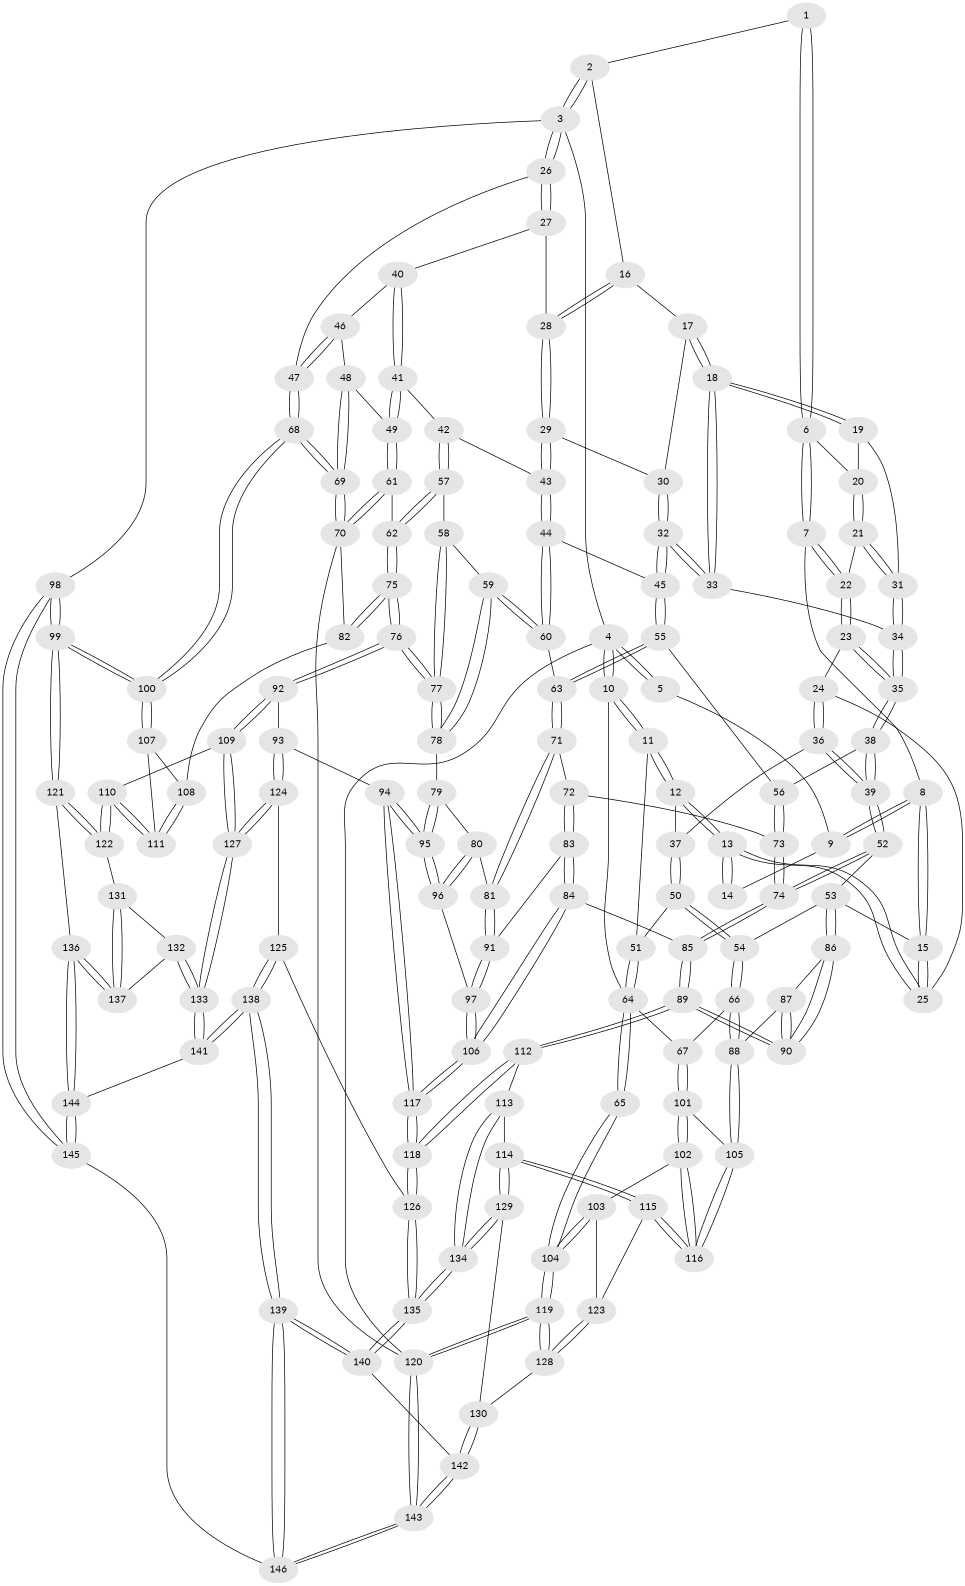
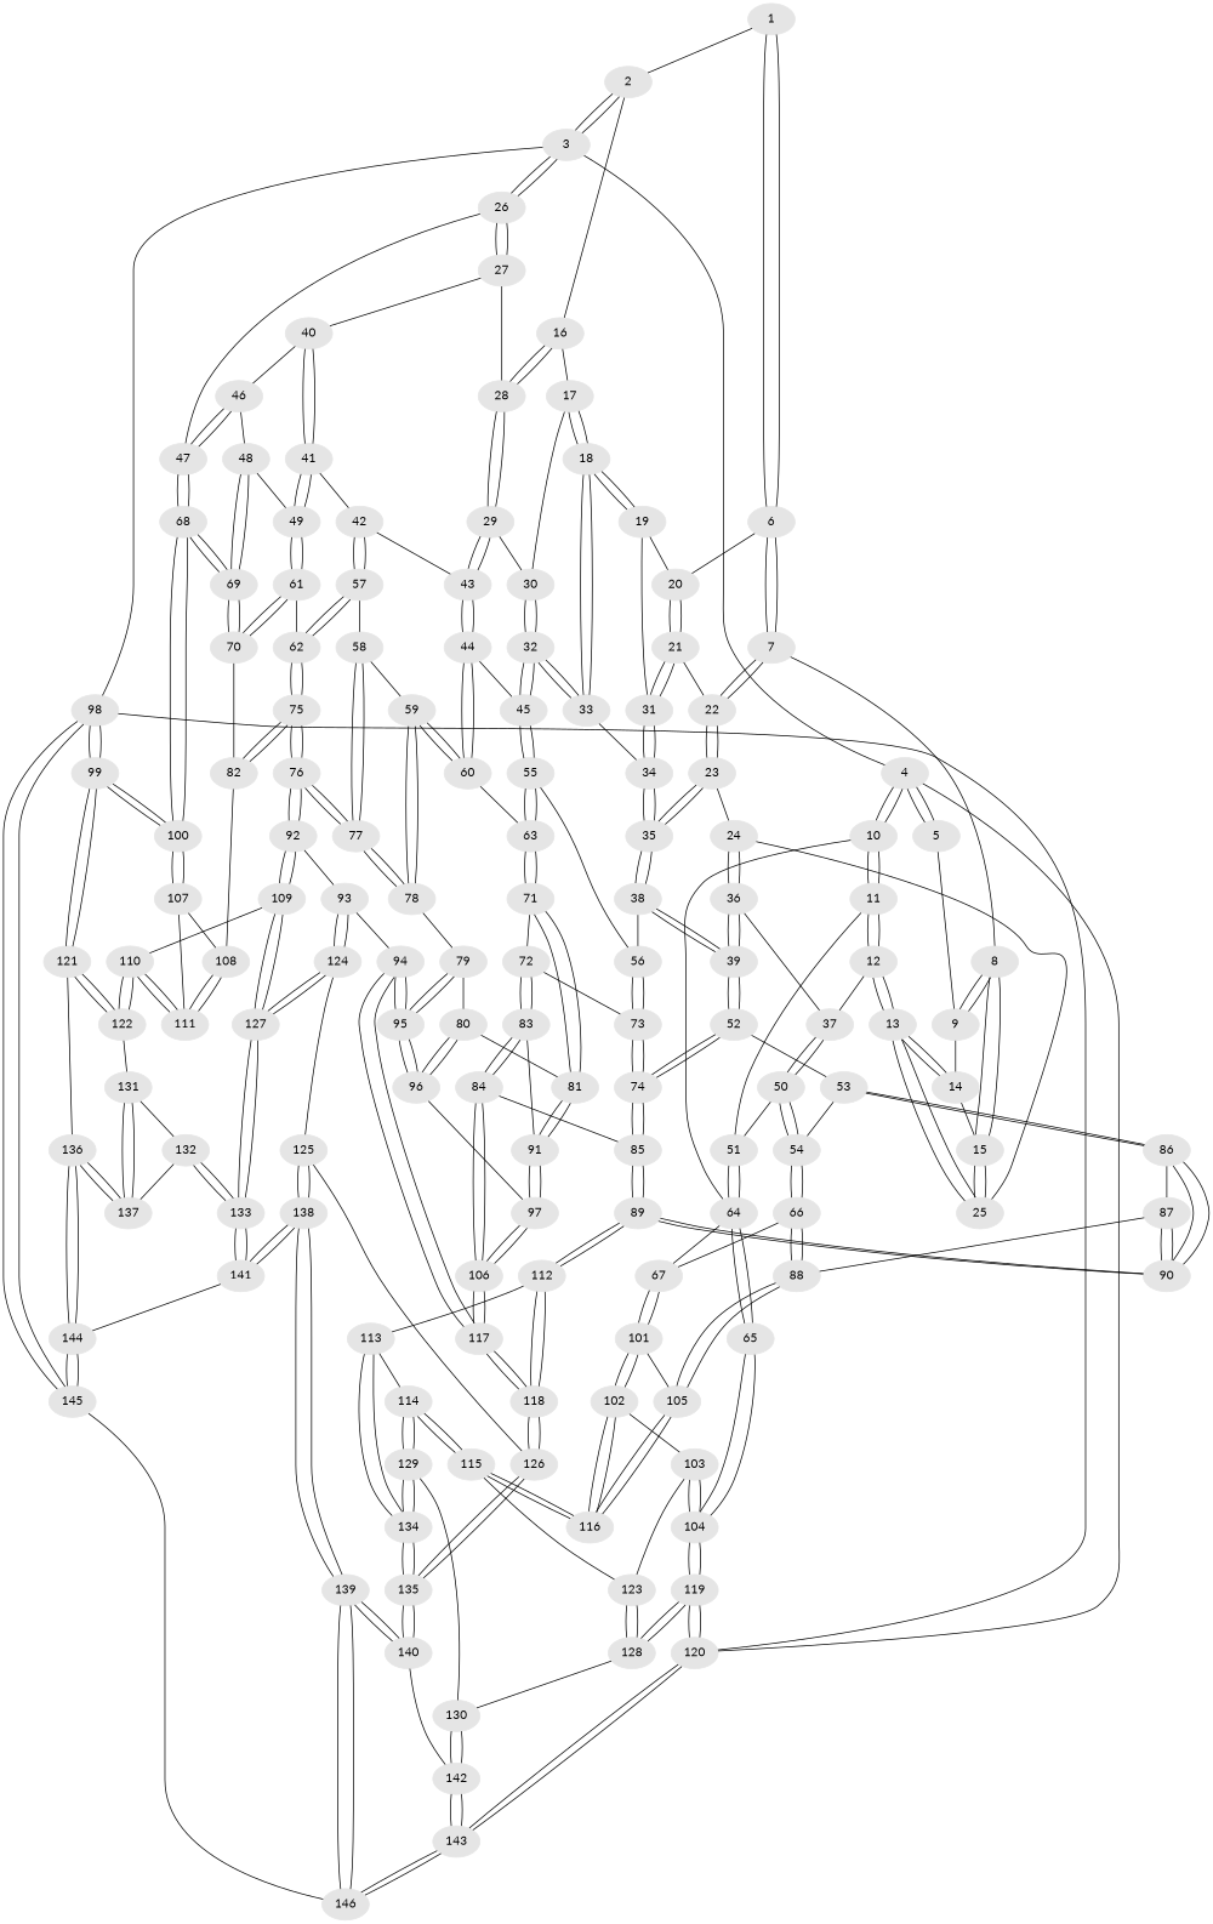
  graph {
    fontname=Lato
    node [color=gray90 fontname=Lato style=filled]
    edge [fontname=Lato]
    1
    2
    6
    3
    16
    7
    20
    4
    26
    98
    17
    28
    5
    10
    120
    27
    47
    99
    145
    9
    11
    64
    143
    14
    8
    22
    21
    15
    23
    25
    12
    51
    65
    104
    13
    37
    50
    18
    30
    29
    19
    33
    32
    31
    34
    24
    35
    36
    38
    39
    40
    68
    41
    46
    43
    44
    45
    55
    56
    52
    54
    73
    53
    74
    42
    49
    48
    57
    61
    58
    62
    60
    63
    69
    100
    70
    66
    67
    86
    85
    87
    90
    88
    71
    59
    77
    75
    78
    79
    82
    76
    72
    81
    101
    119
    105
    102
    107
    108
    83
    91
    84
    89
    92
    93
    109
    80
    95
    96
    97
    111
    106
    117
    112
    116
    113
    118
    94
    124
    110
    127
    125
    121
    146
    122
    136
    103
    123
    128
    133
    131
    114
    134
    126
    115
    129
    135
    130
    137
    144
    132
    138
    141
    139
    140
    142
    1 -- 2
    1 -- 6
    1 -- 6
    2 -- 3
    2 -- 3
    2 -- 16
    6 -- 7
    6 -- 7
    6 -- 20
    3 -- 4
    3 -- 26
    3 -- 26
    3 -- 98
    16 -- 17
    16 -- 28
    16 -- 28
    7 -- 8
    7 -- 22
    7 -- 22
    20 -- 21
    20 -- 21
    4 -- 5
    4 -- 5
    4 -- 10
    4 -- 10
    4 -- 120
    26 -- 27
    26 -- 27
    26 -- 47
-   70 -- 120
+   98 -- 120
    98 -- 99
    98 -- 99
    98 -- 145
    98 -- 145
    17 -- 18
    17 -- 18
    17 -- 30
    28 -- 29
    28 -- 29
    5 -- 9
    10 -- 11
    10 -- 11
    10 -- 64
    120 -- 143
    120 -- 143
    27 -- 28
    27 -- 40
    47 -- 68
    47 -- 68
    99 -- 100
    99 -- 100
    99 -- 121
    99 -- 121
    145 -- 146
    9 -- 14
    11 -- 12
    11 -- 12
    11 -- 51
    64 -- 65
    64 -- 65
    64 -- 67
    143 -- 146
    143 -- 146
-   53 -- 15
+   14 -- 15
    8 -- 9
    8 -- 9
    8 -- 15
    8 -- 15
    22 -- 23
    22 -- 23
    21 -- 22
    21 -- 31
    21 -- 31
    15 -- 25
    15 -- 25
    23 -- 24
    23 -- 35
    23 -- 35
    12 -- 13
    12 -- 13
    12 -- 37
    51 -- 64
    51 -- 64
    65 -- 104
    65 -- 104
    104 -- 119
    104 -- 119
    13 -- 14
    13 -- 14
    13 -- 25
    13 -- 25
    37 -- 50
    37 -- 50
    50 -- 51
    50 -- 54
    50 -- 54
    18 -- 19
    18 -- 19
    18 -- 33
    18 -- 33
    30 -- 32
    30 -- 32
    29 -- 30
    29 -- 43
    29 -- 43
    19 -- 20
    19 -- 31
    33 -- 34
    32 -- 33
    32 -- 33
    32 -- 45
    32 -- 45
    31 -- 34
    31 -- 34
    34 -- 35
    34 -- 35
    24 -- 25
    24 -- 36
    24 -- 36
    35 -- 38
    35 -- 38
    36 -- 37
    36 -- 39
    36 -- 39
    38 -- 39
    38 -- 39
    38 -- 56
    39 -- 52
    39 -- 52
    40 -- 41
    40 -- 41
    40 -- 46
    68 -- 69
    68 -- 69
    68 -- 100
    68 -- 100
    41 -- 42
    41 -- 49
    41 -- 49
    46 -- 47
    46 -- 47
    46 -- 48
    43 -- 44
    43 -- 44
    44 -- 45
    44 -- 60
    44 -- 60
    45 -- 55
    45 -- 55
    55 -- 56
    55 -- 63
    55 -- 63
    56 -- 73
    56 -- 73
    52 -- 53
    52 -- 74
    52 -- 74
    54 -- 66
    54 -- 66
    73 -- 74
    73 -- 74
    53 -- 54
    53 -- 86
    53 -- 86
    74 -- 85
    74 -- 85
    42 -- 43
    42 -- 57
    42 -- 57
    49 -- 61
    49 -- 61
    48 -- 49
    48 -- 69
    48 -- 69
    57 -- 58
    57 -- 62
    57 -- 62
    61 -- 62
    61 -- 70
    61 -- 70
    58 -- 59
    58 -- 77
    58 -- 77
    62 -- 75
    62 -- 75
    60 -- 63
    63 -- 71
    63 -- 71
    69 -- 70
    69 -- 70
    100 -- 107
    100 -- 107
    70 -- 82
    66 -- 67
    66 -- 88
    66 -- 88
    67 -- 101
    67 -- 101
    86 -- 87
    86 -- 90
    86 -- 90
    85 -- 89
    85 -- 89
    87 -- 90
    87 -- 90
    87 -- 88
    88 -- 105
    88 -- 105
    71 -- 72
    71 -- 81
    71 -- 81
    59 -- 60
    59 -- 60
    59 -- 78
    59 -- 78
    77 -- 78
    77 -- 78
    75 -- 82
    75 -- 82
    75 -- 76
    75 -- 76
    78 -- 79
    79 -- 80
    79 -- 95
    79 -- 95
    82 -- 108
    76 -- 77
    76 -- 77
    76 -- 92
    76 -- 92
    72 -- 73
    72 -- 83
    72 -- 83
    81 -- 91
    81 -- 91
    101 -- 105
    101 -- 102
    101 -- 102
    119 -- 120
    119 -- 120
    119 -- 128
    119 -- 128
    105 -- 116
    105 -- 116
    102 -- 116
    102 -- 116
    102 -- 103
    107 -- 108
    107 -- 111
    108 -- 111
    108 -- 111
    83 -- 91
    83 -- 84
    83 -- 84
    91 -- 97
    91 -- 97
    84 -- 85
    84 -- 106
    84 -- 106
    89 -- 90
    89 -- 90
    89 -- 112
    89 -- 112
    92 -- 93
    92 -- 109
    92 -- 109
    93 -- 94
    93 -- 124
    93 -- 124
    109 -- 110
    109 -- 127
    109 -- 127
    80 -- 81
    80 -- 96
    80 -- 96
    95 -- 96
    95 -- 96
    96 -- 97
    97 -- 106
    97 -- 106
    106 -- 117
    106 -- 117
    117 -- 118
    117 -- 118
    112 -- 113
    112 -- 118
    112 -- 118
    113 -- 114
    113 -- 134
    113 -- 134
    118 -- 126
    118 -- 126
    94 -- 95
    94 -- 95
    94 -- 117
    94 -- 117
    124 -- 127
    124 -- 127
    124 -- 125
    110 -- 111
    110 -- 111
    110 -- 122
    110 -- 122
    127 -- 133
    127 -- 133
    125 -- 126
    125 -- 138
    125 -- 138
    121 -- 122
    121 -- 122
    121 -- 136
    122 -- 131
    136 -- 137
    136 -- 137
    136 -- 144
    136 -- 144
    103 -- 104
    103 -- 104
    103 -- 123
    123 -- 128
    123 -- 128
    128 -- 130
    133 -- 141
    133 -- 141
    131 -- 137
    131 -- 137
    131 -- 132
    114 -- 115
    114 -- 115
    114 -- 129
    114 -- 129
    134 -- 135
    134 -- 135
    126 -- 135
    126 -- 135
    115 -- 116
    115 -- 116
    115 -- 123
    129 -- 134
    129 -- 134
    129 -- 130
    135 -- 140
    135 -- 140
    130 -- 142
    130 -- 142
    144 -- 145
    144 -- 145
    132 -- 133
    132 -- 133
    132 -- 137
    138 -- 141
    138 -- 141
    138 -- 139
    138 -- 139
    141 -- 144
    139 -- 146
    139 -- 146
    139 -- 140
    139 -- 140
    140 -- 142
    142 -- 143
    142 -- 143
  }
